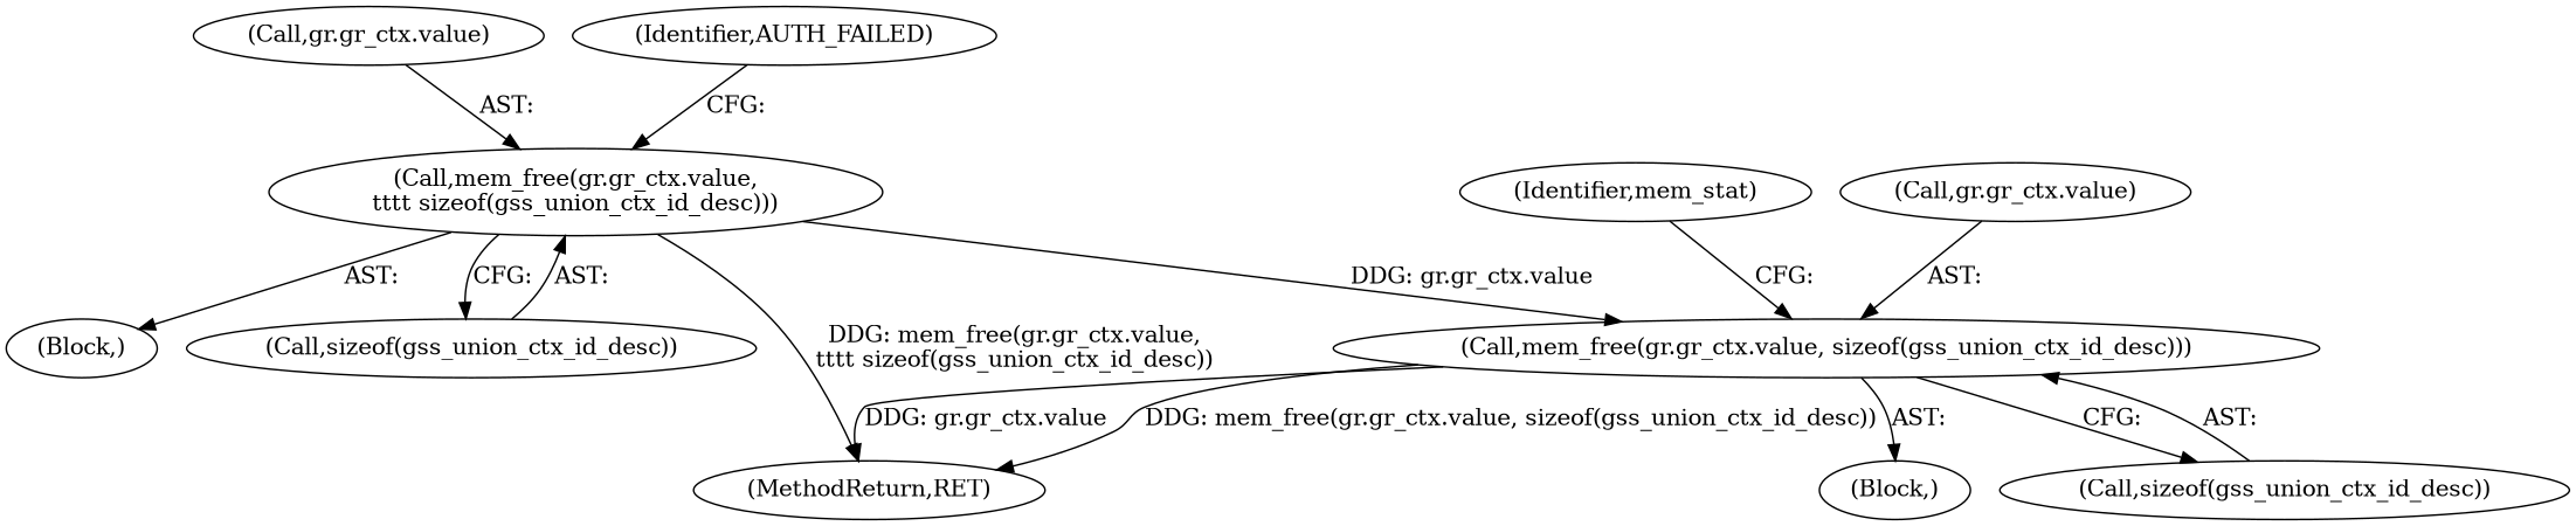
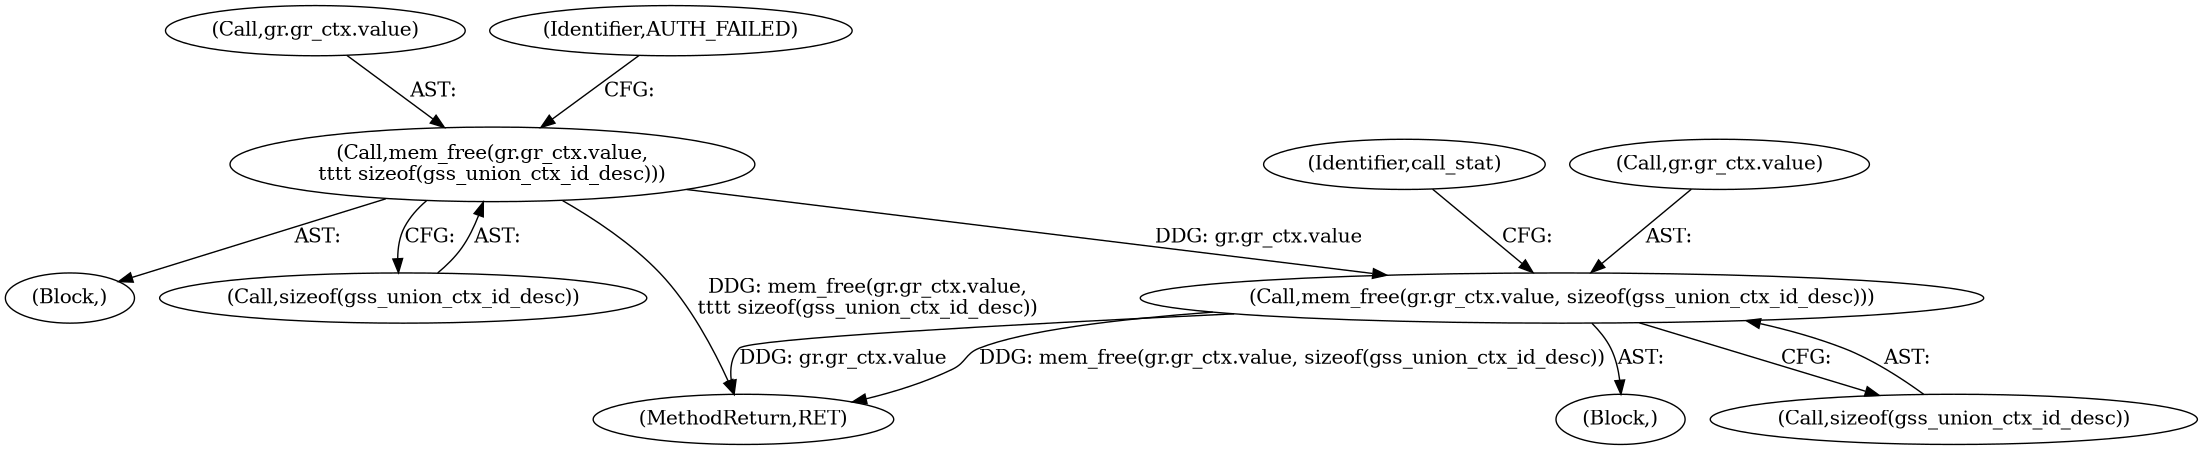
  digraph {
    n1 [label="(Call,mem_free(gr.gr_ctx.value, sizeof(gss_union_ctx_id_desc)))"]
    n2 [label="(MethodReturn,RET)"]
    n3 [label="(Block,)"]
    n4 [label="(Call,sizeof(gss_union_ctx_id_desc))"]
    n5 [label="(Call,mem_free(gr.gr_ctx.value,\n\t\t\t\t sizeof(gss_union_ctx_id_desc)))"]
    n6 [label="(Block,)"]
    n7 [label="(Call,sizeof(gss_union_ctx_id_desc))"]
-   n8 [label="(Identifier,mem_stat)"]
+   n8 [label="(Identifier,call_stat)"]
    n9 [label="(Call,gr.gr_ctx.value)"]
    n10 [label="(Call,gr.gr_ctx.value)"]
    n11 [label="(Identifier,AUTH_FAILED)"]
    n1 -> n2 [label="DDG: mem_free(gr.gr_ctx.value, sizeof(gss_union_ctx_id_desc))"]
    n1 -> n2 [label="DDG: gr.gr_ctx.value"]
    n1 -> n3 [label="AST: "]
    n1 -> n4 [label="CFG: "]
    n4 -> n1 [label="AST: "]
    n5 -> n1 [label="DDG: gr.gr_ctx.value"]
    n5 -> n2 [label="DDG: mem_free(gr.gr_ctx.value,\n\t\t\t\t sizeof(gss_union_ctx_id_desc))"]
    n5 -> n6 [label="AST: "]
    n5 -> n7 [label="CFG: "]
    n7 -> n5 [label="AST: "]
    n8 -> n1 [label="CFG: "]
    n9 -> n1 [label="AST: "]
    n10 -> n5 [label="AST: "]
    n11 -> n5 [label="CFG: "]
  }
